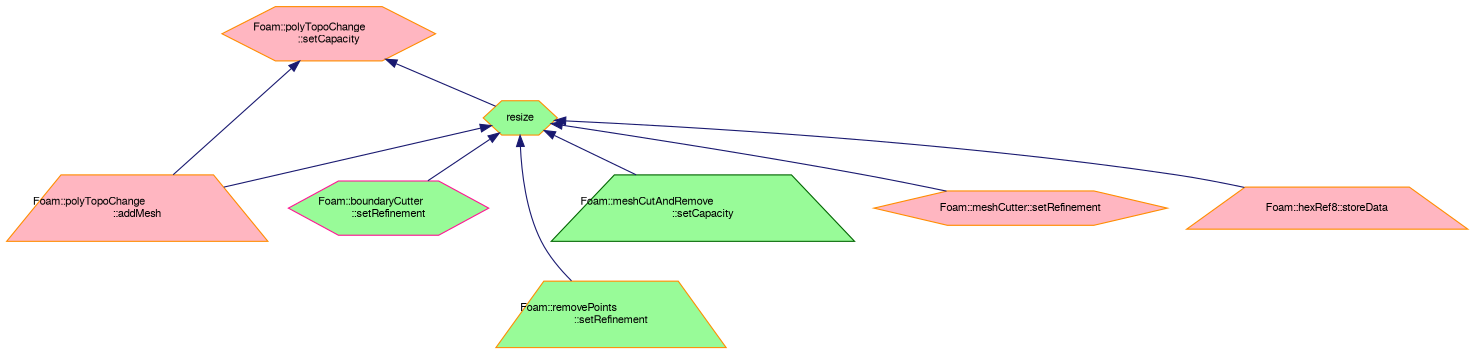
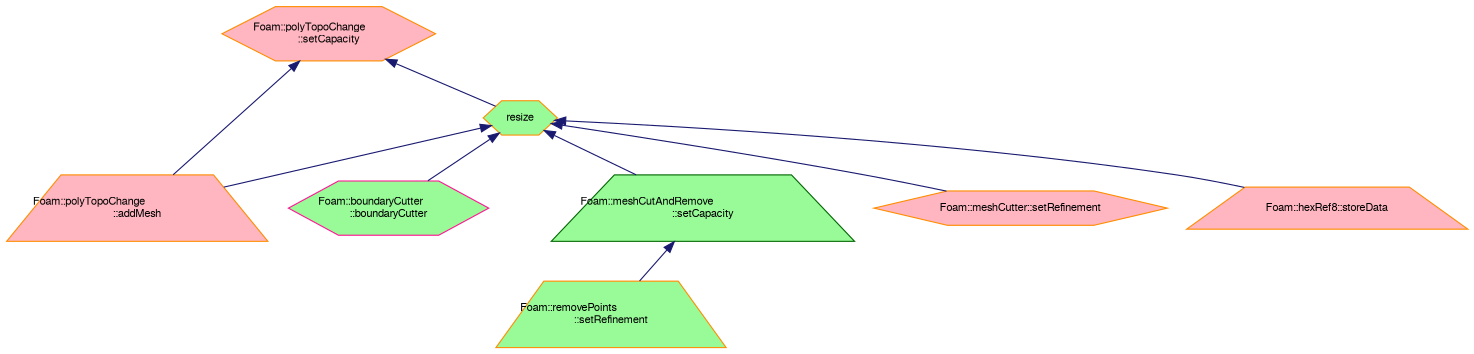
  digraph {
    rankdir=TB
    node [color=darkorange fillcolor=palegreen fontname=FreeSans fontsize=10 shape=hexagon style=filled]
    edge [color=midnightblue dir=back fontname=FreeSans fontsize=10 labelfontname=FreeSans labelfontsize=10 style=solid]
    n1 [fontcolor=black height=0.2 label=resize width=0.4]
    n2 [fillcolor=lightpink height=0.2 label="Foam::polyTopoChange\l::addMesh" shape=trapezium width=0.4]
-   n3 [color=deeppink height=0.2 label="Foam::boundaryCutter\l::setRefinement" width=0.4]
+   n3 [color=deeppink height=0.2 label="Foam::boundaryCutter\l::boundaryCutter" width=0.4]
    n4 [height=0.2 label="Foam::removePoints\l::setRefinement" shape=trapezium width=0.4]
    n5 [color=darkgreen height=0.2 label="Foam::meshCutAndRemove\l::setCapacity" shape=trapezium width=0.4]
    n6 [fillcolor=lightpink height=0.2 label="Foam::meshCutter::setRefinement" width=0.4]
    n7 [fillcolor=lightpink height=0.2 label="Foam::hexRef8::storeData" shape=trapezium width=0.4]
    n8 [fillcolor=lightpink height=0.2 label="Foam::polyTopoChange\l::setCapacity" width=0.4]
    n1 -> n2
    n1 -> n3
-   n1 -> n4
+   n5 -> n4
    n1 -> n5
    n1 -> n6
    n1 -> n7
    n8 -> n1
    n8 -> n2
  }
